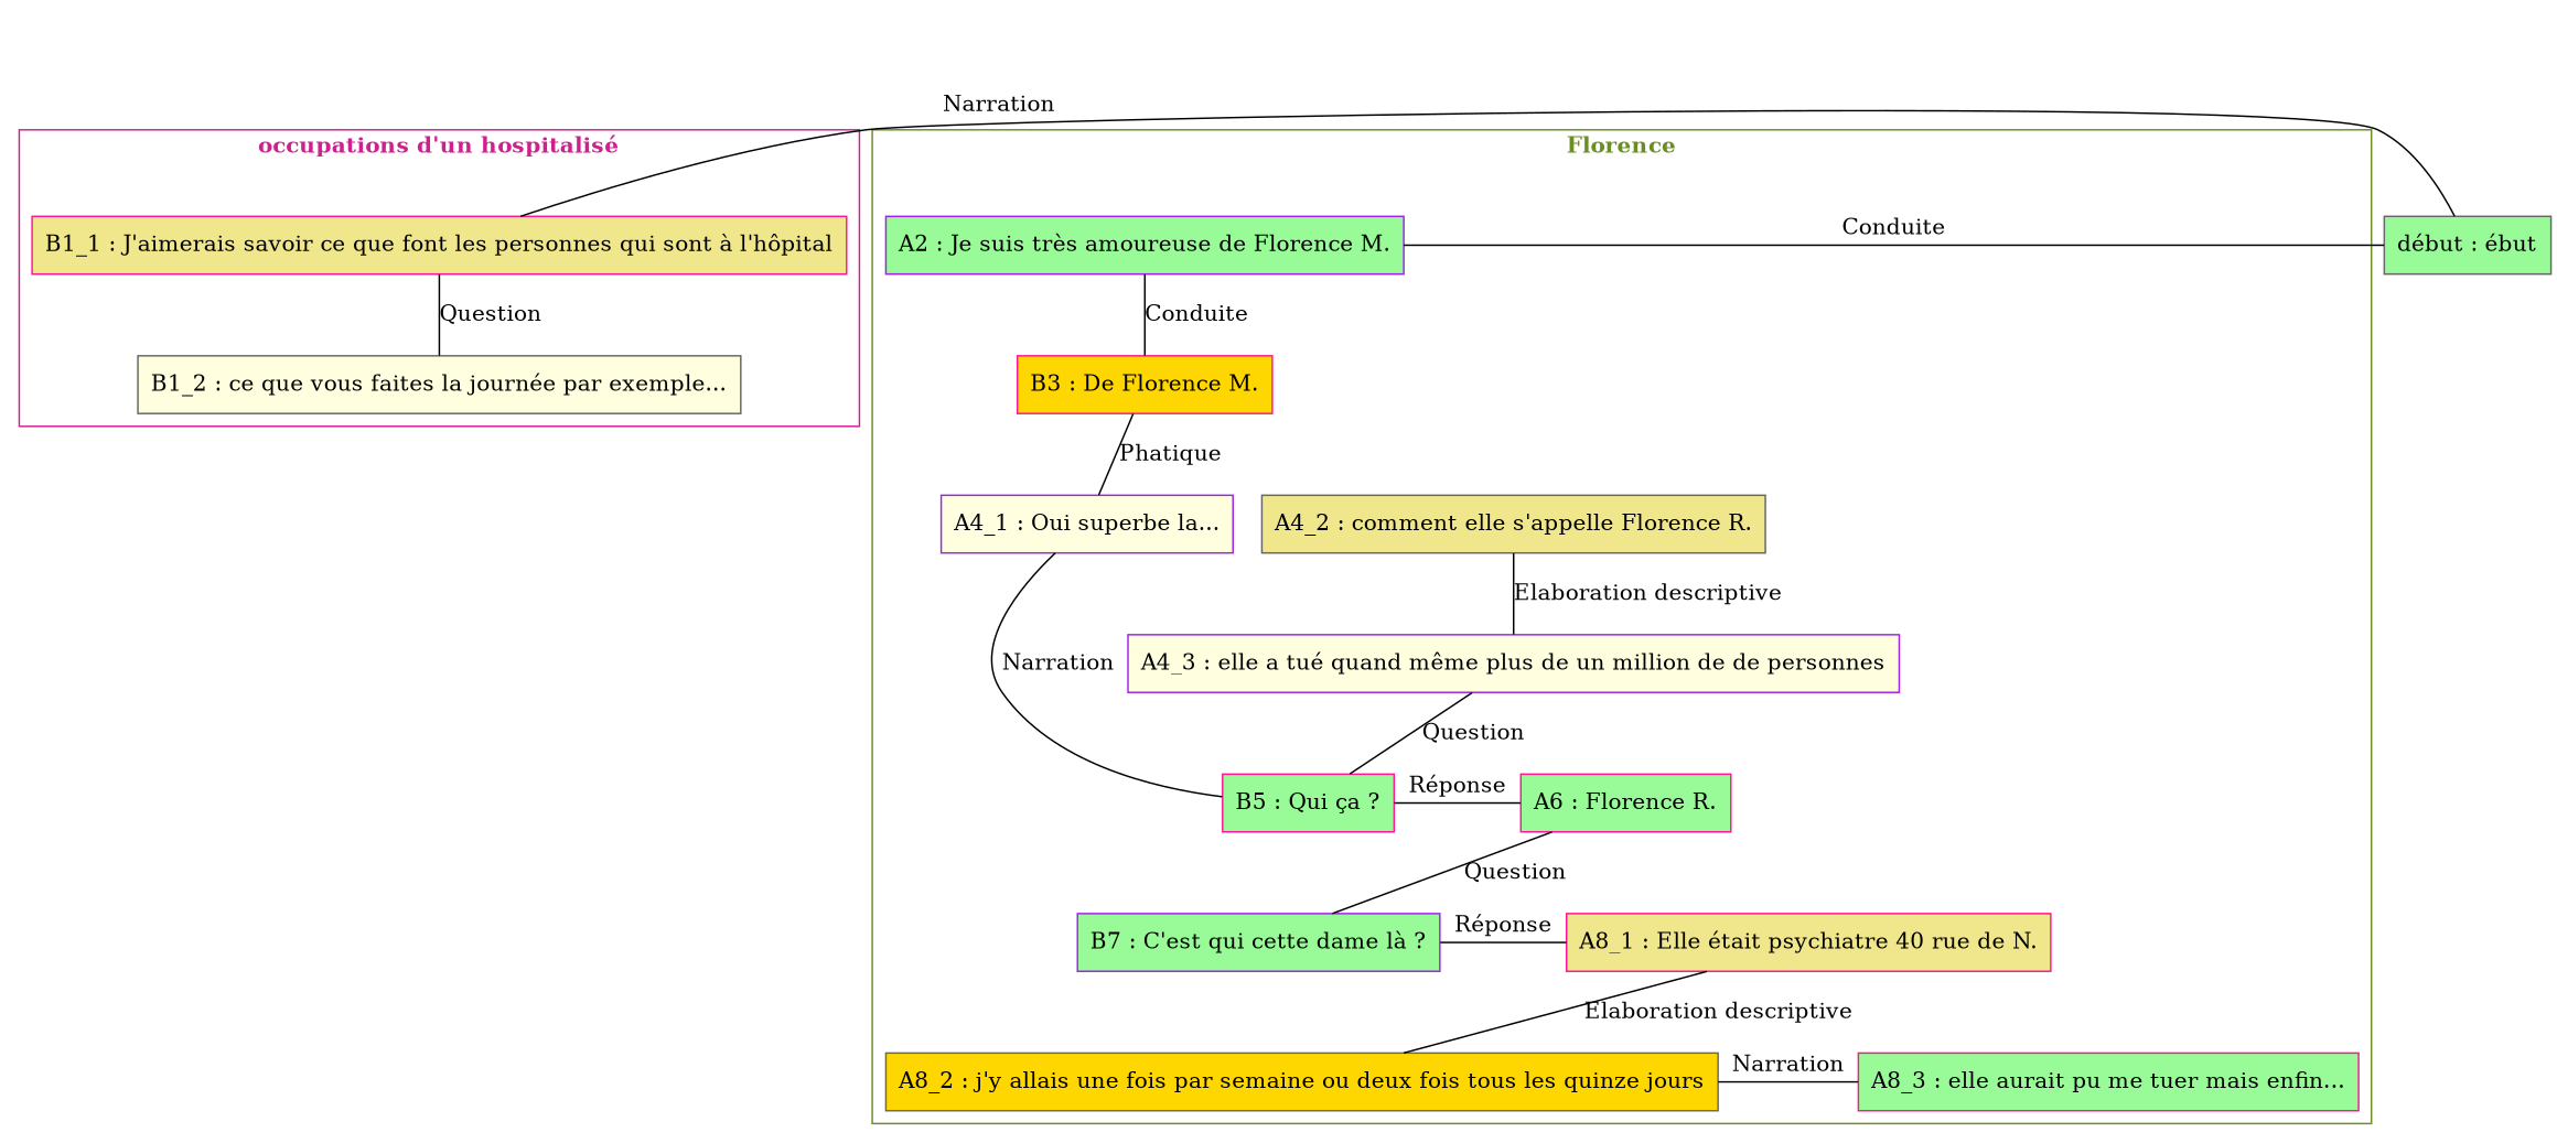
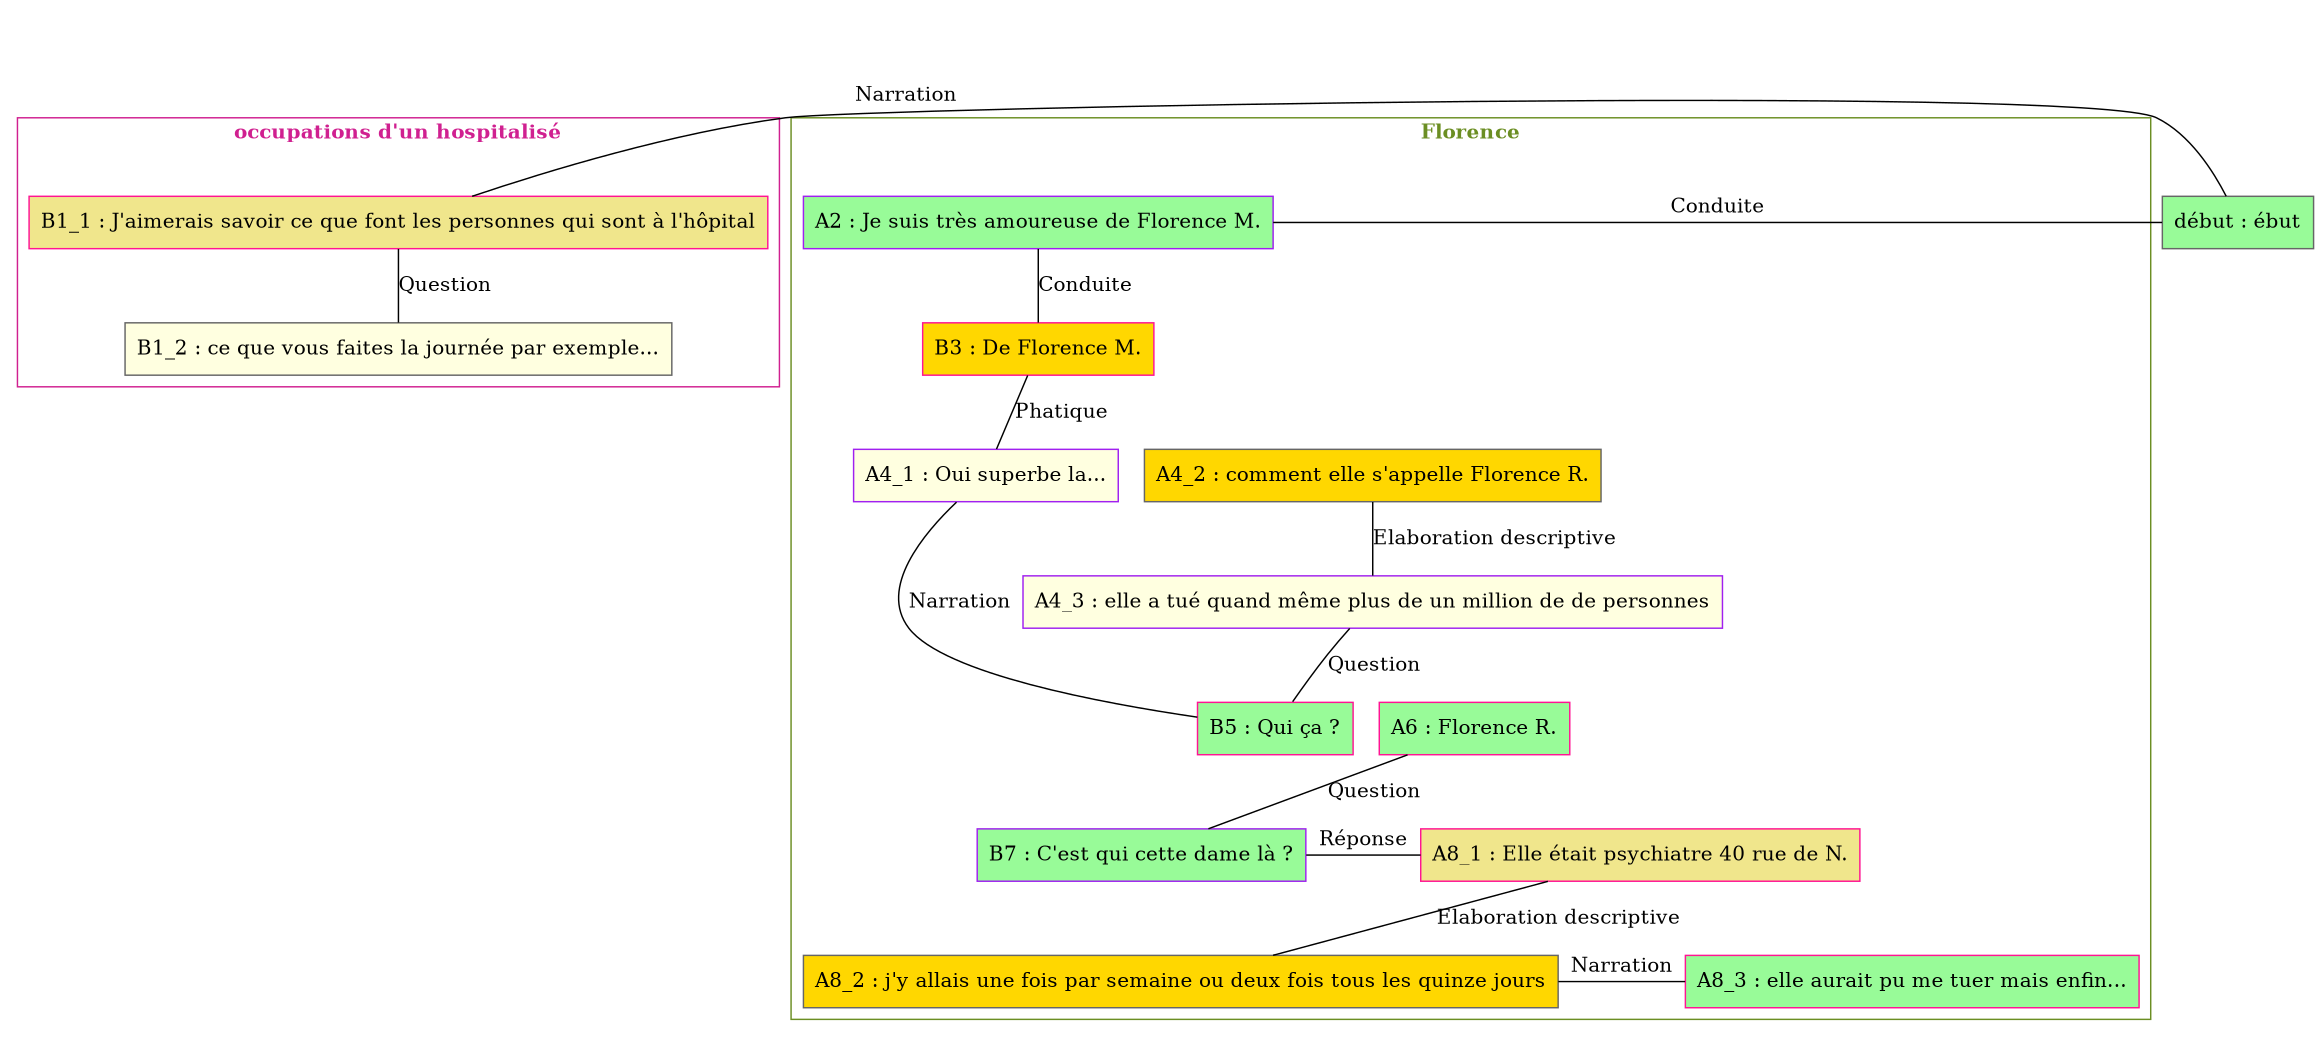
  digraph {
    newrank=true
    node [color=deeppink fillcolor=palegreen shape=box style=filled]
    edge [dir=none]
    n1 [fillcolor=khaki label="B1_1 : J'aimerais savoir ce que font les personnes qui sont à l'hôpital"]
    n2 [color=gray40 fillcolor=lightyellow label="B1_2 : ce que vous faites la journée par exemple..."]
    n3 [color=purple label="A2 : Je suis très amoureuse de Florence M."]
    n4 [fillcolor=gold label="B3 : De Florence M."]
    n5 [color=purple fillcolor=lightyellow label="A4_1 : Oui superbe la..."]
-   n6 [color=gray40 fillcolor=khaki label="A4_2 : comment elle s'appelle Florence R."]
+   n6 [color=gray40 fillcolor=gold label="A4_2 : comment elle s'appelle Florence R."]
    n7 [color=purple fillcolor=lightyellow label="A4_3 : elle a tué quand même plus de un million de de personnes"]
    n8 [label="B5 : Qui ça ?"]
    n9 [label="A6 : Florence R."]
    n10 [color=purple label="B7 : C'est qui cette dame là ?"]
    n11 [fillcolor=khaki label="A8_1 : Elle était psychiatre 40 rue de N."]
    n12 [color=gray40 fillcolor=gold label="A8_2 : j'y allais une fois par semaine ou deux fois tous les quinze jours"]
    n13 [label="A8_3 : elle aurait pu me tuer mais enfin..."]
    zero [style=invis color="" fillcolor=""]
    n15 [color=gray40 label="début : ébut"]
    subgraph cluster_1 {
      color=violetred
      fontcolor=violetred
      label=<<B>occupations d'un hospitalisé</B>>
      n1
      n2
    }
    subgraph cluster_2 {
      color=olivedrab
      fontcolor=olivedrab
      label=<<B>Florence</B>>
      n3
      n4
      n5
      n6
      n7
      n8
      n9
      n10
      n11
      n12
      n13
    }
    n1 -> n2 [label=Question weight=2]
    n3 -> n4 [label=Conduite weight=2]
    n4 -> n5 [label=Phatique weight=2]
    n4 -> n6 [style=invis weight=1 dir=""]
    n5 -> n8 [constraint=false label=Narration]
    n6 -> n7 [label="Elaboration descriptive" weight=2]
    n7 -> n8 [label=Question weight=2]
    n7 -> n9 [style=invis weight=1 dir=""]
-   n8 -> n9 [constraint=false label="Réponse"]
    n9 -> n10 [label=Question weight=2]
    n9 -> n11 [style=invis weight=1 dir=""]
    n10 -> n11 [constraint=false label="Réponse"]
    n11 -> n12 [label="Elaboration descriptive" weight=2]
    n11 -> n13 [style=invis weight=1 dir=""]
    n12 -> n13 [constraint=false label=Narration]
    zero -> n1 [style=invis weight=1 dir=""]
    zero -> n3 [style=invis weight=1 dir=""]
    zero -> n15 [style=invis dir=""]
    n15 -> n1 [constraint=false label=Narration]
    n15 -> n3 [constraint=false label=Conduite]
  }
